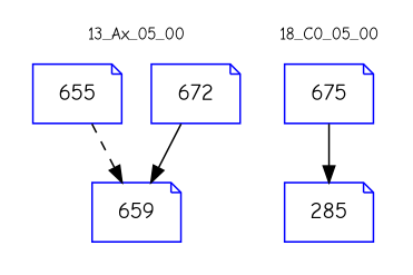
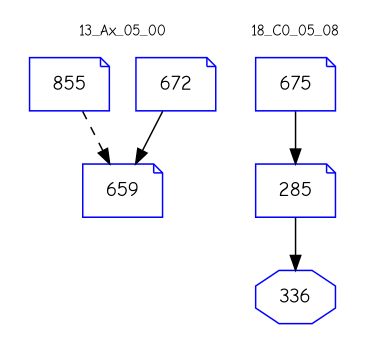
  digraph {
    fontname="Comic Neue"
    node [color=blue fontname="Comic Neue" shape=note]
    edge [color=black fontname="Comic Neue" style=solid]
    n1 [label=672]
    n2 [label=659]
-   n3 [label=655]
+   n3 [label=855]
    n4 [label=675]
    n5 [label=285]
+   n6 [label=336 shape=octagon]
    subgraph cluster_1 {
      color=white
      fontsize=10
      label="13_Ax_05_00"
      n1
      n2
      n3
    }
    subgraph cluster_2 {
      color=white
      fontsize=10
-     label="18_C0_05_00"
+     label="18_C0_05_08"
      n4
      n5
+     n6
    }
    n1 -> n2
    n3 -> n2 [style=dashed]
    n4 -> n5
+   n5 -> n6
  }
